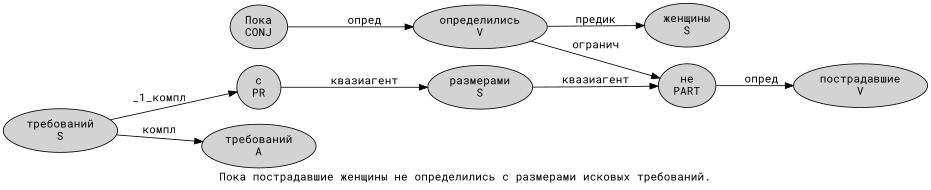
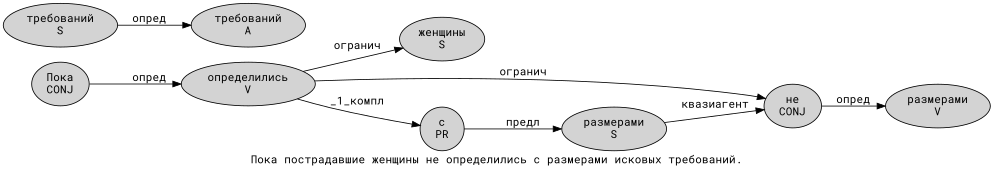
  digraph {
    fontname="Roboto Mono"
    label="Пока пострадавшие женщины не определились с размерами исковых требований."
    rankdir=LR
    node [fillcolor=lightgray fontname="Roboto Mono" penwidth=1 shape=ellipse style=filled]
    edge [fontname="Roboto Mono"]
    n1 [label="Пока\nCONJ"]
    n2 [label="определились\nV"]
    n3 [label="женщины\nS"]
-   n4 [label="не\nPART"]
+   n4 [label="не\nCONJ"]
    n5 [label="с\nPR"]
-   n6 [label="пострадавшие\nV"]
+   n6 [label="размерами\nV"]
    n7 [label="размерами\nS"]
    n8 [label="требований\nS"]
    n9 [label="требований\nA"]
    n1 -> n2 [label="опред"]
-   n2 -> n3 [label="предик"]
+   n2 -> n3 [label="огранич"]
    n2 -> n4 [label="огранич"]
-   n8 -> n5 [label="_1_компл"]
+   n2 -> n5 [label="_1_компл"]
    n4 -> n6 [label="опред"]
-   n5 -> n7 [label="квазиагент"]
+   n5 -> n7 [label="предл"]
    n7 -> n4 [label="квазиагент"]
-   n8 -> n9 [label="компл"]
+   n8 -> n9 [label="опред"]
  }
